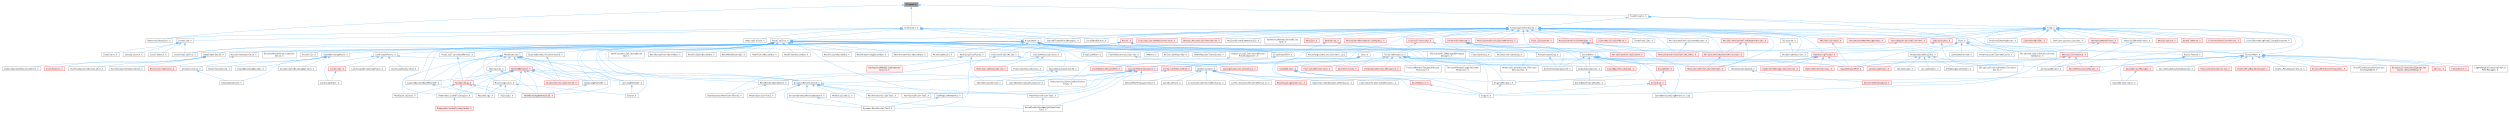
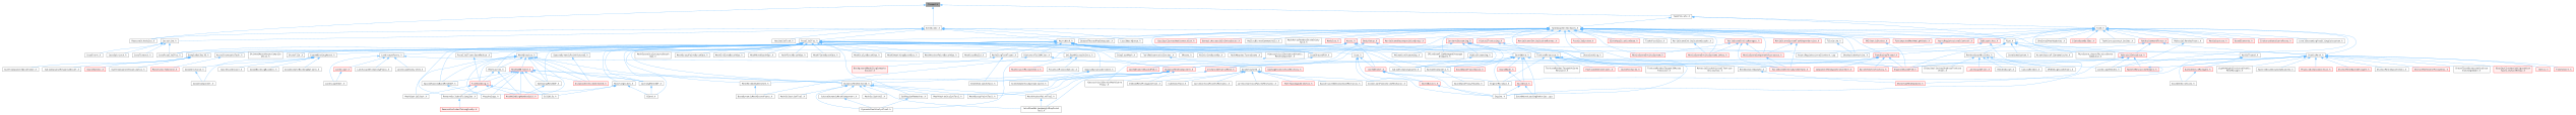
  digraph {
    fontname="IBM Plex Mono"
    node [color=grey40 fillcolor=white fontname="IBM Plex Mono" fontsize=10 shape=box style=filled]
    edge [color=steelblue1 dir=back fontname="IBM Plex Mono" fontsize=10 labelfontname=Helvetica labelfontsize=10 style=solid]
    n1 [color=gray40 fillcolor=grey60 fontcolor=black height=0.2 label="Thread.h" width=0.4]
    n2 [height=0.2 label="ReserveScheduler.h" width=0.4]
    n3 [height=0.2 label="Scheduler.h" width=0.4]
    n4 [height=0.2 label="TaskPrivate.h" width=0.4]
    n5 [height=0.2 label="AsyncWork.h" width=0.4]
    n6 [height=0.2 label="AwaitableTask.h" width=0.4]
    n7 [height=0.2 label="Coroutine.h" width=0.4]
    n8 [height=0.2 label="LocalWorkQueue.h" width=0.4]
    n9 [height=0.2 label="ParallelFor.h" width=0.4]
    n10 [height=0.2 label="Pipe.h" width=0.4]
    n11 [height=0.2 label="QueuedThreadPoolWrapper.h" width=0.4]
    n12 [height=0.2 label="Task.h" width=0.4]
    n13 [height=0.2 label="TaskGraphInterfaces.h" width=0.4]
    n14 [height=0.2 label="AnimationStreaming.h" width=0.4]
    n15 [height=0.2 label="AsyncEnumerateTask.h" width=0.4]
    n16 [height=0.2 label="AudioDecompress.h" width=0.4]
    n17 [height=0.2 label="AudioStreaming.h" width=0.4]
    n18 [height=0.2 label="AudioStreamingCache.h" width=0.4]
    n19 [height=0.2 label="Core.h" width=0.4]
    n20 [height=0.2 label="CoreSharedPCH.h" width=0.4]
    n21 [height=0.2 label="DistanceFieldAtlas.h" width=0.4]
    n22 [height=0.2 label="GroomBindingAsset.h" width=0.4]
    n23 [height=0.2 label="HierarchicalInstancedStatic\lMeshComponent.h" width=0.4]
    n24 [height=0.2 label="LandscapeProxy.h" width=0.4]
    n25 [height=0.2 label="MeshCardBuild.h" width=0.4]
    n26 [height=0.2 label="ModelingTaskTypes.h" width=0.4]
    n27 [height=0.2 label="RenderAssetUpdate.h" width=0.4]
    n28 [height=0.2 label="SampleBufferIO.h" width=0.4]
    n29 [height=0.2 label="SkinnedAssetAsyncCompile\lUtils.h" width=0.4]
    n30 [height=0.2 label="SoundWave.h" width=0.4]
    n31 [height=0.2 label="StaticMesh.h" width=0.4]
    n32 [height=0.2 label="StatsFile.h" width=0.4]
    n33 [height=0.2 label="TextureResource.h" width=0.4]
    n34 [height=0.2 label="CoroEvent.h" width=0.4]
    n35 [height=0.2 label="CoroParallelFor.h" width=0.4]
    n36 [height=0.2 label="CoroSpinLock.h" width=0.4]
    n37 [height=0.2 label="CoroTimeout.h" width=0.4]
    n38 [height=0.2 label="MeshRenderBufferSet.h" width=0.4]
    n39 [height=0.2 label="AsyncRegisterLevelContext.cpp" width=0.4]
    n40 [height=0.2 label="Blend.h" width=0.4]
    n41 [height=0.2 label="CachingMeshSDF.h" width=0.4]
    n42 [height=0.2 label="DisplaceMesh.h" width=0.4]
    n43 [height=0.2 label="DynamicMeshOctree3.h" width=0.4]
    n44 [height=0.2 label="FastReferenceCollector.h" width=0.4]
    n45 [height=0.2 label="GeometrySet3.h" width=0.4]
    n46 [height=0.2 label="KMeans.h" width=0.4]
    n47 [height=0.2 label="KelvinletBrushOp.h" width=0.4]
    n48 [height=0.2 label="MarchingCubes.h" width=0.4]
    n49 [height=0.2 label="MeshAdapterTransforms.h" width=0.4]
    n50 [height=0.2 label="MeshCaches.h" width=0.4]
    n51 [height=0.2 label="RemoveOccludedTriangles.h" width=0.4]
    n52 [height=0.2 label="MeshEraseSculptLayerBrush\lOps.h" width=0.4]
    n53 [height=0.2 label="MeshGroupPaintBrushOps.h" width=0.4]
    n54 [height=0.2 label="MeshInflateBrushOps.h" width=0.4]
    n55 [height=0.2 label="MeshMoveBrushOps.h" width=0.4]
    n56 [height=0.2 label="MeshPinchBrushOps.h" width=0.4]
    n57 [height=0.2 label="MeshPlaneBrushOps.h" width=0.4]
    n58 [height=0.2 label="MeshQueries.h" width=0.4]
    n59 [height=0.2 label="SparseNarrowBandMeshSDF.h" width=0.4]
    n60 [height=0.2 label="SweepingMeshSDF.h" width=0.4]
    n61 [height=0.2 label="MeshSculptBrushOps.h" width=0.4]
    n62 [height=0.2 label="MeshSmoothingBrushOps.h" width=0.4]
    n63 [height=0.2 label="MeshVertexPaintBrushOps.h" width=0.4]
    n64 [height=0.2 label="ParallelTransformReduce.h" width=0.4]
    n65 [height=0.2 label="SparseDynamicOctree3.h" width=0.4]
    n66 [height=0.2 label="SparseDynamicPointOctree3.h" width=0.4]
    n67 [height=0.2 label="SubRegionRemesher.h" width=0.4]
    n68 [height=0.2 label="UniformMirrorSolver.h" width=0.4]
    n69 [height=0.2 label="AssetSourceFilenameCache.h" width=0.4]
    n70 [height=0.2 label="AudioThread.h" width=0.4]
    n71 [height=0.2 label="PhysScene_AsyncPhysicsState\lJobQueue.h" width=0.4]
    n72 [height=0.2 label="RenderGraphBuilder.h" width=0.4]
    n73 [color=red fillcolor="#FFF0F0" height=0.2 label="RenderingThread.h" width=0.4]
    n74 [height=0.2 label="SaveGameSystem.h" width=0.4]
    n75 [color=red fillcolor="#FFF0F0" height=0.2 label="MonotonicTimeline.h" width=0.4]
    n76 [height=0.2 label="SoundWaveProxyReader.h" width=0.4]
    n77 [color=red fillcolor="#FFF0F0" height=0.2 label="CoreUObject.h" width=0.4]
    n78 [height=0.2 label="Engine.h" width=0.4]
    n79 [color=red fillcolor="#FFF0F0" height=0.2 label="SlateBasics.h" width=0.4]
    n80 [color=red fillcolor="#FFF0F0" height=0.2 label="CoreUObjectSharedPCH.h" width=0.4]
    n81 [height=0.2 label="BaseDynamicMeshSceneProxy.h" width=0.4]
    n82 [color=red fillcolor="#FFF0F0" height=0.2 label="DynamicMeshComponent.h" width=0.4]
    n83 [height=0.2 label="GroomBindingBuilder.h" width=0.4]
    n84 [height=0.2 label="GroomComponent.h" width=0.4]
    n85 [height=0.2 label="GroomCreateBindingOptions.h" width=0.4]
    n86 [height=0.2 label="GroomInstance.h" width=0.4]
    n87 [height=0.2 label="HairStrandsCore.h" width=0.4]
    n88 [height=0.2 label="HierarchicalStaticMeshScene\lProxy.h" width=0.4]
    n89 [color=red fillcolor="#FFF0F0" height=0.2 label="Landscape.h" width=0.4]
    n90 [height=0.2 label="LandscapeEdit.h" width=0.4]
    n91 [height=0.2 label="LandscapeRender.h" width=0.4]
    n92 [height=0.2 label="LandscapeStreamingProxy.h" width=0.4]
    n93 [height=0.2 label="LandscapeSubsystem.h" width=0.4]
    n94 [height=0.2 label="EditUVIslandsTool.h" width=0.4]
    n95 [color=red fillcolor="#FFF0F0" height=0.2 label="BackgroundModelingCompute\lSource.h" width=0.4]
    n96 [color=red fillcolor="#FFF0F0" height=0.2 label="SkeletalMeshUpdate.h" width=0.4]
    n97 [height=0.2 label="AudioImpulseResponseAsset.h" width=0.4]
    n98 [color=red fillcolor="#FFF0F0" height=0.2 label="SoundSubmix.h" width=0.4]
    n99 [height=0.2 label="SynthComponentGranulator.h" width=0.4]
    n100 [height=0.2 label="SynthComponentWaveTable.h" width=0.4]
    n101 [height=0.2 label="EngineMinimal.h" width=0.4]
    n102 [color=red fillcolor="#FFF0F0" height=0.2 label="EngineSharedPCH.h" width=0.4]
    n103 [color=red fillcolor="#FFF0F0" height=0.2 label="SoundCue.h" width=0.4]
    n104 [height=0.2 label="SoundWaveLoadingBehavior.cpp" width=0.4]
    n105 [color=red fillcolor="#FFF0F0" height=0.2 label="SoundNode.h" width=0.4]
    n106 [color=red fillcolor="#FFF0F0" height=0.2 label="SoundWaveProcedural.h" width=0.4]
    n107 [height=0.2 label="ChaosFleshGenerateSurface\lBindingsNode.h" width=0.4]
    n108 [color=red fillcolor="#FFF0F0" height=0.2 label="DisplayClusterConfiguration\lTypes_OutputRemap.h" width=0.4]
    n109 [color=red fillcolor="#FFF0F0" height=0.2 label="Editor.h" width=0.4]
    n110 [color=red fillcolor="#FFF0F0" height=0.2 label="FleshAsset.h" width=0.4]
    n111 [color=red fillcolor="#FFF0F0" height=0.2 label="InstancedStaticMesh.h" width=0.4]
    n112 [height=0.2 label="LightWeightInstanceStatic\lMeshManager.h" width=0.4]
    n113 [height=0.2 label="NaniteAssemblyDataBuilder.h" width=0.4]
    n114 [color=red fillcolor="#FFF0F0" height=0.2 label="NaniteResourcesHelper.h" width=0.4]
    n115 [color=red fillcolor="#FFF0F0" height=0.2 label="PhysicsDataCollection.h" width=0.4]
    n116 [color=red fillcolor="#FFF0F0" height=0.2 label="StaticMeshBackedTarget.h" width=0.4]
    n117 [height=0.2 label="StaticMeshImportUtils.h" width=0.4]
    n118 [color=red fillcolor="#FFF0F0" height=0.2 label="StaticMeshSceneProxyDesc.h" width=0.4]
    n119 [height=0.2 label="MaterialCacheVirtualTexture\lDescriptor.h" width=0.4]
    n120 [color=red fillcolor="#FFF0F0" height=0.2 label="ParticleDefinitions.h" width=0.4]
    n121 [color=red fillcolor="#FFF0F0" height=0.2 label="SlateTextures.h" width=0.4]
-   n122 [color=red fillcolor="#FFF0F0" height=0.2 label="StreamableTextureResource.h" width=0.4]
    n123 [height=0.2 label="TextureRenderTarget2DArray\lResource.h" width=0.4]
    n124 [height=0.2 label="TextureRenderTargetVolume\lResource.h" width=0.4]
    n125 [height=0.2 label="DataflowEditorWeightMapPaint\lTool.h" width=0.4]
    n126 [height=0.2 label="DeformMeshPolygonsTool.h" width=0.4]
    n127 [height=0.2 label="MeshGroupPaintTool.h" width=0.4]
    n128 [height=0.2 label="MeshVertexPaintTool.h" width=0.4]
    n129 [height=0.2 label="MeshVertexSculptTool.h" width=0.4]
    n130 [height=0.2 label="SceneGeometrySpatialCache.h" width=0.4]
    n131 [height=0.2 label="DynamicMeshSculptTool.h" width=0.4]
    n132 [height=0.2 label="MeshSculptUtil.h" width=0.4]
    n133 [height=0.2 label="MeshSelectionTool.h" width=0.4]
    n134 [height=0.2 label="OctreeDynamicMeshComponent.h" width=0.4]
    n135 [color=red fillcolor="#FFF0F0" height=0.2 label="GarbageCollectionHistory.h" width=0.4]
    n136 [height=0.2 label="CollisionPrimitivesMechanic.h" width=0.4]
    n137 [height=0.2 label="CubeGridTool.h" width=0.4]
    n138 [height=0.2 label="CurveControlPointsMechanic.h" width=0.4]
    n139 [height=0.2 label="LatticeControlPointsMechanic.h" width=0.4]
    n140 [color=red fillcolor="#FFF0F0" height=0.2 label="MeshTopologySelector.h" width=0.4]
    n141 [height=0.2 label="SpaceCurveDeformationMechanic.h" width=0.4]
    n142 [height=0.2 label="Morphology.h" width=0.4]
    n143 [height=0.2 label="Solidify.h" width=0.4]
    n144 [color=red fillcolor="#FFF0F0" height=0.2 label="FastWinding.h" width=0.4]
    n145 [color=red fillcolor="#FFF0F0" height=0.2 label="MeshWindingNumberGrid.h" width=0.4]
    n146 [color=red fillcolor="#FFF0F0" height=0.2 label="RemoveOccludedTrianglesOp.h" width=0.4]
    n147 [height=0.2 label="MeshSpatialSort.h" width=0.4]
    n148 [color=red fillcolor="#FFF0F0" height=0.2 label="DynamicVerticesOctree3.h" width=0.4]
    n149 [color=red fillcolor="#FFF0F0" height=0.2 label="MeshAABBTree3.h" width=0.4]
    n150 [color=red fillcolor="#FFF0F0" height=0.2 label="MultiCurveMirrorUtils.h" width=0.4]
    n151 [height=0.2 label="PositionMirrorSolver.h" width=0.4]
    n152 [color=red fillcolor="#FFF0F0" height=0.2 label="AudioDeviceManager.h" width=0.4]
    n153 [height=0.2 label="SoundDefinitions.h" width=0.4]
    n154 [height=0.2 label="CanvasRender.h" width=0.4]
    n155 [height=0.2 label="GPUDebugCrashUtils.h" width=0.4]
    n156 [height=0.2 label="IDisplayClusterShadersTexture\lUtils.h" width=0.4]
    n157 [color=red fillcolor="#FFF0F0" height=0.2 label="LandscapeUtils.h" width=0.4]
    n158 [height=0.2 label="RenderGraph.h" width=0.4]
    n159 [color=red fillcolor="#FFF0F0" height=0.2 label="ComponentReregisterContext.h" width=0.4]
    n160 [color=red fillcolor="#FFF0F0" height=0.2 label="NaniteVertexFactory.h" width=0.4]
    n161 [color=red fillcolor="#FFF0F0" height=0.2 label="MediaCapture.h" width=0.4]
    n162 [color=red fillcolor="#FFF0F0" height=0.2 label="AsyncRegisterLevelContext.h" width=0.4]
    n163 [color=red fillcolor="#FFF0F0" height=0.2 label="DrawElements.h" width=0.4]
    n164 [color=red fillcolor="#FFF0F0" height=0.2 label="InstanceDataSceneProxy.h" width=0.4]
    n165 [color=red fillcolor="#FFF0F0" height=0.2 label="IoDispatcher.h" width=0.4]
    n166 [height=0.2 label="LevelStreamingProfilingSubsystem.h" width=0.4]
    n167 [height=0.2 label="MaterialRenderProxy.h" width=0.4]
    n168 [color=red fillcolor="#FFF0F0" height=0.2 label="PrecomputedMeshWeightData.h" width=0.4]
    n169 [color=red fillcolor="#FFF0F0" height=0.2 label="RenderCommandFence.h" width=0.4]
    n170 [height=0.2 label="SkeletalMeshUpdater.h" width=0.4]
    n171 [color=red fillcolor="#FFF0F0" height=0.2 label="SlateDrawBuffer.h" width=0.4]
    n172 [height=0.2 label="TaskConcurrencyLimiter.h" width=0.4]
    n173 [height=0.2 label="ShaderCodeArchive.h" width=0.4]
    n174 [color=red fillcolor="#FFF0F0" height=0.2 label="MaterialInterface.h" width=0.4]
    n175 [color=red fillcolor="#FFF0F0" height=0.2 label="Async.h" width=0.4]
    n176 [height=0.2 label="IPlatformFileManagedStorage\lWrapper.h" width=0.4]
    n177 [color=red fillcolor="#FFF0F0" height=0.2 label="BodySetup.h" width=0.4]
    n178 [height=0.2 label="ChaosCooking.h" width=0.4]
    n179 [color=red fillcolor="#FFF0F0" height=0.2 label="ContentStreaming.h" width=0.4]
    n180 [color=red fillcolor="#FFF0F0" height=0.2 label="DisplayClusterNetConnection.h" width=0.4]
    n181 [height=0.2 label="FileCache.h" width=0.4]
    n182 [color=red fillcolor="#FFF0F0" height=0.2 label="GenericAccessibleInterfaces.h" width=0.4]
    n183 [height=0.2 label="MallocBinnedCommonUtils.h" width=0.4]
    n184 [height=0.2 label="MarkActorRenderStateDirty\lTask.h" width=0.4]
    n185 [color=red fillcolor="#FFF0F0" height=0.2 label="Modules.h" width=0.4]
    n186 [color=red fillcolor="#FFF0F0" height=0.2 label="MovieSceneComponentAccessors.h" width=0.4]
    n187 [color=red fillcolor="#FFF0F0" height=0.2 label="MovieSceneEntitySystemTask.h" width=0.4]
    n188 [color=red fillcolor="#FFF0F0" height=0.2 label="MovieSceneDecompositionQuery.h" width=0.4]
    n189 [color=red fillcolor="#FFF0F0" height=0.2 label="MovieSceneEntityManager.h" width=0.4]
    n190 [color=red fillcolor="#FFF0F0" height=0.2 label="MovieSceneEntitySystem.h" width=0.4]
    n191 [color=red fillcolor="#FFF0F0" height=0.2 label="MovieSceneEntitySystemLinker.h" width=0.4]
    n192 [height=0.2 label="MovieSceneEntitySystemGraphs.h" width=0.4]
    n193 [color=red fillcolor="#FFF0F0" height=0.2 label="MovieSceneEntitySystemRunner.h" width=0.4]
    n194 [color=red fillcolor="#FFF0F0" height=0.2 label="MovieSceneSystemTaskDependencies.h" width=0.4]
    n195 [color=red fillcolor="#FFF0F0" height=0.2 label="ParticleSystem.h" width=0.4]
    n196 [color=red fillcolor="#FFF0F0" height=0.2 label="RHIStaticStates.h" width=0.4]
    n197 [color=red fillcolor="#FFF0F0" height=0.2 label="SlateApplicationBase.h" width=0.4]
    n198 [height=0.2 label="TasksProfiler.h" width=0.4]
    n199 [color=red fillcolor="#FFF0F0" height=0.2 label="VirtualTexturing.h" width=0.4]
    n1 -> n2
    n1 -> n3
    n1 -> n4
    n3 -> n2
    n3 -> n5
    n3 -> n6
    n3 -> n7
    n3 -> n8
    n3 -> n9
    n3 -> n10
    n3 -> n11
    n4 -> n10
    n4 -> n12
    n4 -> n13
    n5 -> n14
    n5 -> n15
    n5 -> n16
    n5 -> n17
    n5 -> n18
    n5 -> n19
    n5 -> n20
    n5 -> n21
    n5 -> n22
    n5 -> n23
    n5 -> n24
    n5 -> n25
    n5 -> n26
    n5 -> n27
    n5 -> n28
    n5 -> n29
    n5 -> n30
    n5 -> n31
    n5 -> n32
    n5 -> n33
    n7 -> n34
    n7 -> n35
    n7 -> n36
    n7 -> n37
    n9 -> n20
    n9 -> n35
    n9 -> n38
    n9 -> n39
    n9 -> n40
    n9 -> n41
    n9 -> n42
    n9 -> n43
    n9 -> n44
    n9 -> n45
    n9 -> n46
    n9 -> n47
    n9 -> n48
    n9 -> n49
    n9 -> n50
    n9 -> n51
    n9 -> n52
    n9 -> n53
    n9 -> n54
    n9 -> n55
    n9 -> n56
    n9 -> n57
    n9 -> n58
    n9 -> n59
    n9 -> n60
    n9 -> n61
    n9 -> n62
    n9 -> n63
    n9 -> n64
    n9 -> n65
    n9 -> n66
    n9 -> n67
    n9 -> n68
    n10 -> n69
    n10 -> n70
    n10 -> n71
    n10 -> n72
    n10 -> n73
    n10 -> n74
    n12 -> n10
    n12 -> n31
    n12 -> n71
    n12 -> n82
    n12 -> n91
    n12 -> n161
    n12 -> n162
    n12 -> n163
    n12 -> n164
    n12 -> n165
    n12 -> n166
    n12 -> n167
    n12 -> n168
    n12 -> n169
    n12 -> n170
    n12 -> n171
    n12 -> n172
    n13 -> n8
    n13 -> n9
    n13 -> n11
    n13 -> n20
    n13 -> n73
    n13 -> n165
    n13 -> n168
    n13 -> n173
    n13 -> n174
    n13 -> n175
    n13 -> n176
    n13 -> n177
    n13 -> n178
    n13 -> n179
    n13 -> n180
    n13 -> n181
    n13 -> n182
    n13 -> n183
    n13 -> n184
    n13 -> n185
    n13 -> n186
    n13 -> n187
    n13 -> n188
    n13 -> n189
    n13 -> n190
    n13 -> n191
    n13 -> n192
    n13 -> n193
    n13 -> n194
    n13 -> n195
    n13 -> n196
    n13 -> n197
    n13 -> n198
    n13 -> n199
    n15 -> n75
    n16 -> n76
    n17 -> n18
    n19 -> n77
    n19 -> n78
    n19 -> n79
    n20 -> n80
    n21 -> n81
    n21 -> n82
    n22 -> n83
    n22 -> n84
    n22 -> n85
    n22 -> n86
    n22 -> n87
    n23 -> n88
    n24 -> n89
    n24 -> n90
    n24 -> n91
    n24 -> n92
    n24 -> n93
    n26 -> n94
    n26 -> n95
    n27 -> n96
    n28 -> n97
    n28 -> n98
    n28 -> n99
    n28 -> n100
    n30 -> n16
    n30 -> n18
    n30 -> n101
    n30 -> n102
    n30 -> n103
    n30 -> n104
    n30 -> n105
    n30 -> n106
    n31 -> n101
    n31 -> n102
    n31 -> n107
    n31 -> n108
    n31 -> n109
    n31 -> n110
    n31 -> n111
    n31 -> n112
    n31 -> n113
    n31 -> n114
    n31 -> n115
    n31 -> n116
    n31 -> n117
    n31 -> n118
    n33 -> n78
    n33 -> n101
    n33 -> n102
    n33 -> n119
    n33 -> n120
    n33 -> n121
-   n33 -> n122
    n33 -> n123
    n33 -> n124
    n38 -> n81
    n41 -> n40
    n43 -> n125
    n43 -> n127
    n43 -> n128
    n43 -> n129
    n43 -> n131
    n43 -> n132
    n43 -> n133
    n43 -> n134
    n44 -> n135
    n45 -> n126
    n45 -> n136
    n45 -> n137
    n45 -> n138
    n45 -> n139
    n45 -> n140
    n45 -> n141
    n48 -> n40
    n48 -> n142
    n48 -> n143
    n50 -> n144
    n50 -> n145
    n51 -> n146
    n58 -> n41
    n58 -> n43
    n58 -> n50
    n58 -> n59
    n58 -> n60
    n58 -> n142
    n58 -> n144
    n58 -> n145
    n58 -> n147
    n58 -> n148
    n58 -> n149
    n59 -> n142
    n60 -> n145
    n64 -> n144
    n65 -> n43
    n65 -> n130
    n66 -> n148
    n67 -> n131
    n68 -> n150
    n68 -> n151
    n70 -> n152
    n70 -> n153
    n72 -> n154
    n72 -> n155
    n72 -> n156
    n72 -> n157
    n72 -> n158
    n73 -> n27
    n73 -> n102
    n73 -> n111
    n73 -> n159
    n73 -> n160
    n77 -> n78
    n77 -> n79
    n77 -> n101
    n79 -> n78
    n82 -> n38
    n82 -> n94
    n82 -> n125
    n82 -> n126
    n82 -> n127
    n82 -> n128
    n82 -> n129
    n82 -> n130
    n86 -> n84
    n89 -> n90
    n101 -> n78
    n103 -> n78
    n103 -> n104
    n105 -> n103
    n111 -> n88
    n114 -> n114
    n128 -> n125
    n134 -> n131
    n144 -> n51
    n144 -> n143
    n144 -> n145
    n144 -> n147
    n149 -> n41
    n149 -> n43
    n149 -> n51
    n149 -> n59
    n149 -> n60
    n149 -> n142
    n149 -> n143
    n149 -> n144
    n149 -> n145
    n149 -> n148
    n152 -> n153
    n162 -> n39
    n165 -> n96
    n165 -> n173
    n167 -> n91
    n169 -> n31
    n169 -> n102
    n169 -> n174
    n174 -> n78
    n174 -> n91
    n174 -> n102
    n174 -> n114
    n175 -> n35
    n175 -> n77
    n175 -> n131
    n175 -> n176
    n177 -> n82
    n177 -> n178
    n179 -> n14
    n179 -> n16
    n179 -> n17
    n179 -> n18
    n179 -> n30
    n181 -> n173
    n186 -> n187
    n189 -> n186
    n189 -> n187
    n189 -> n190
    n189 -> n191
    n192 -> n191
    n194 -> n186
    n194 -> n187
    n196 -> n102
    n199 -> n33
    n199 -> n119
  }
